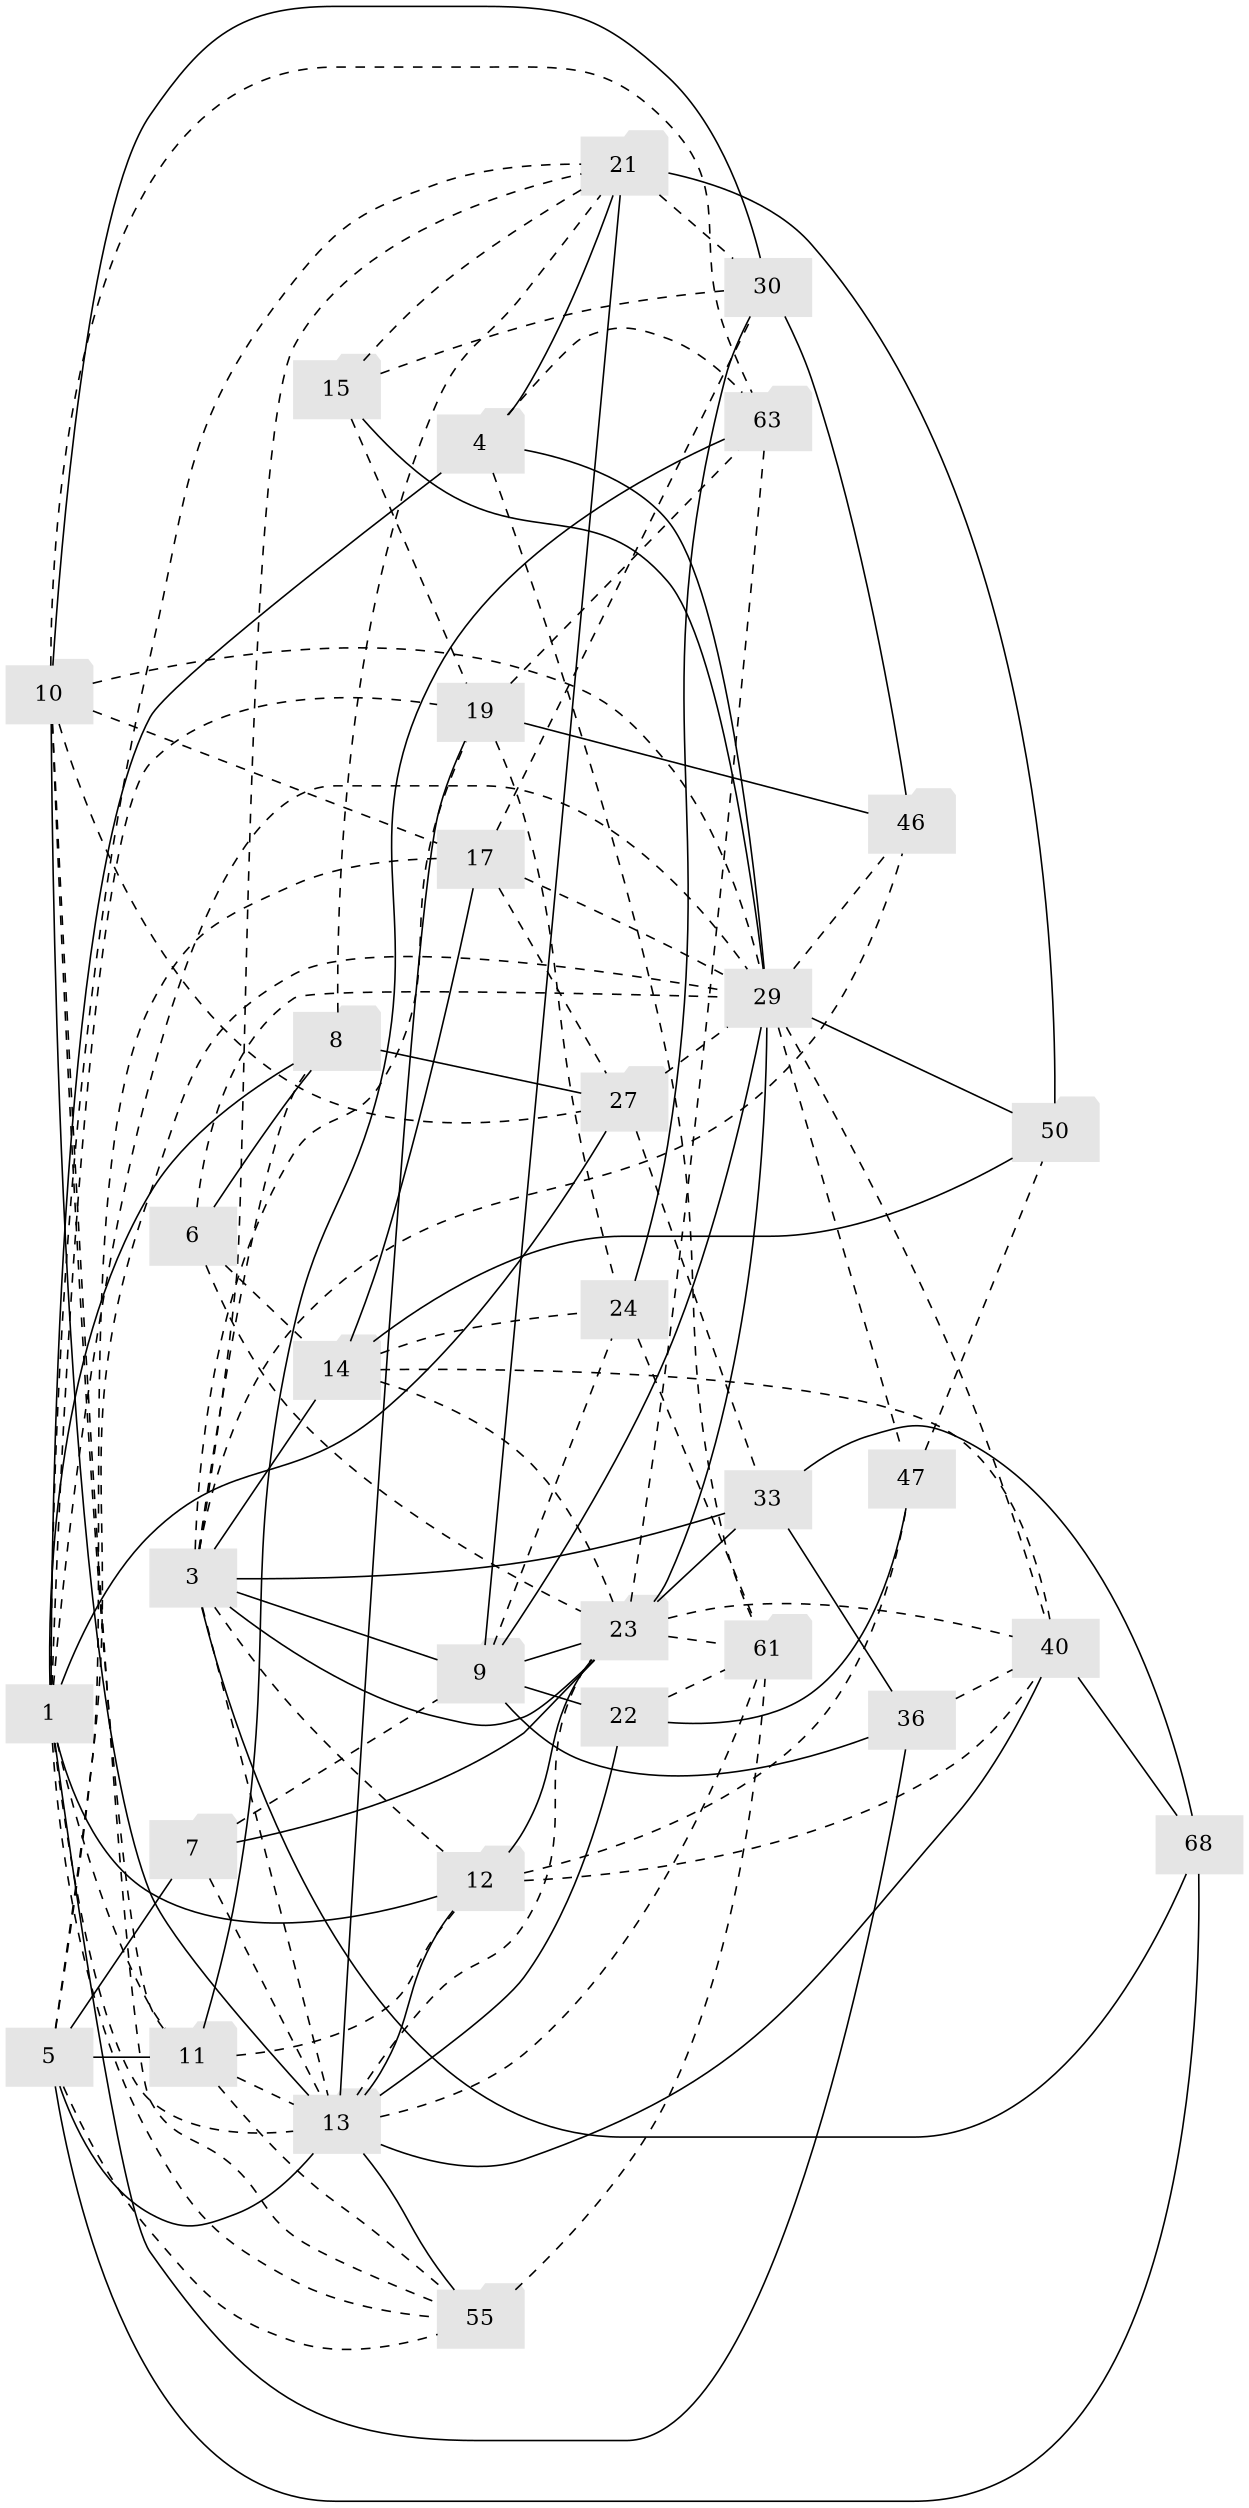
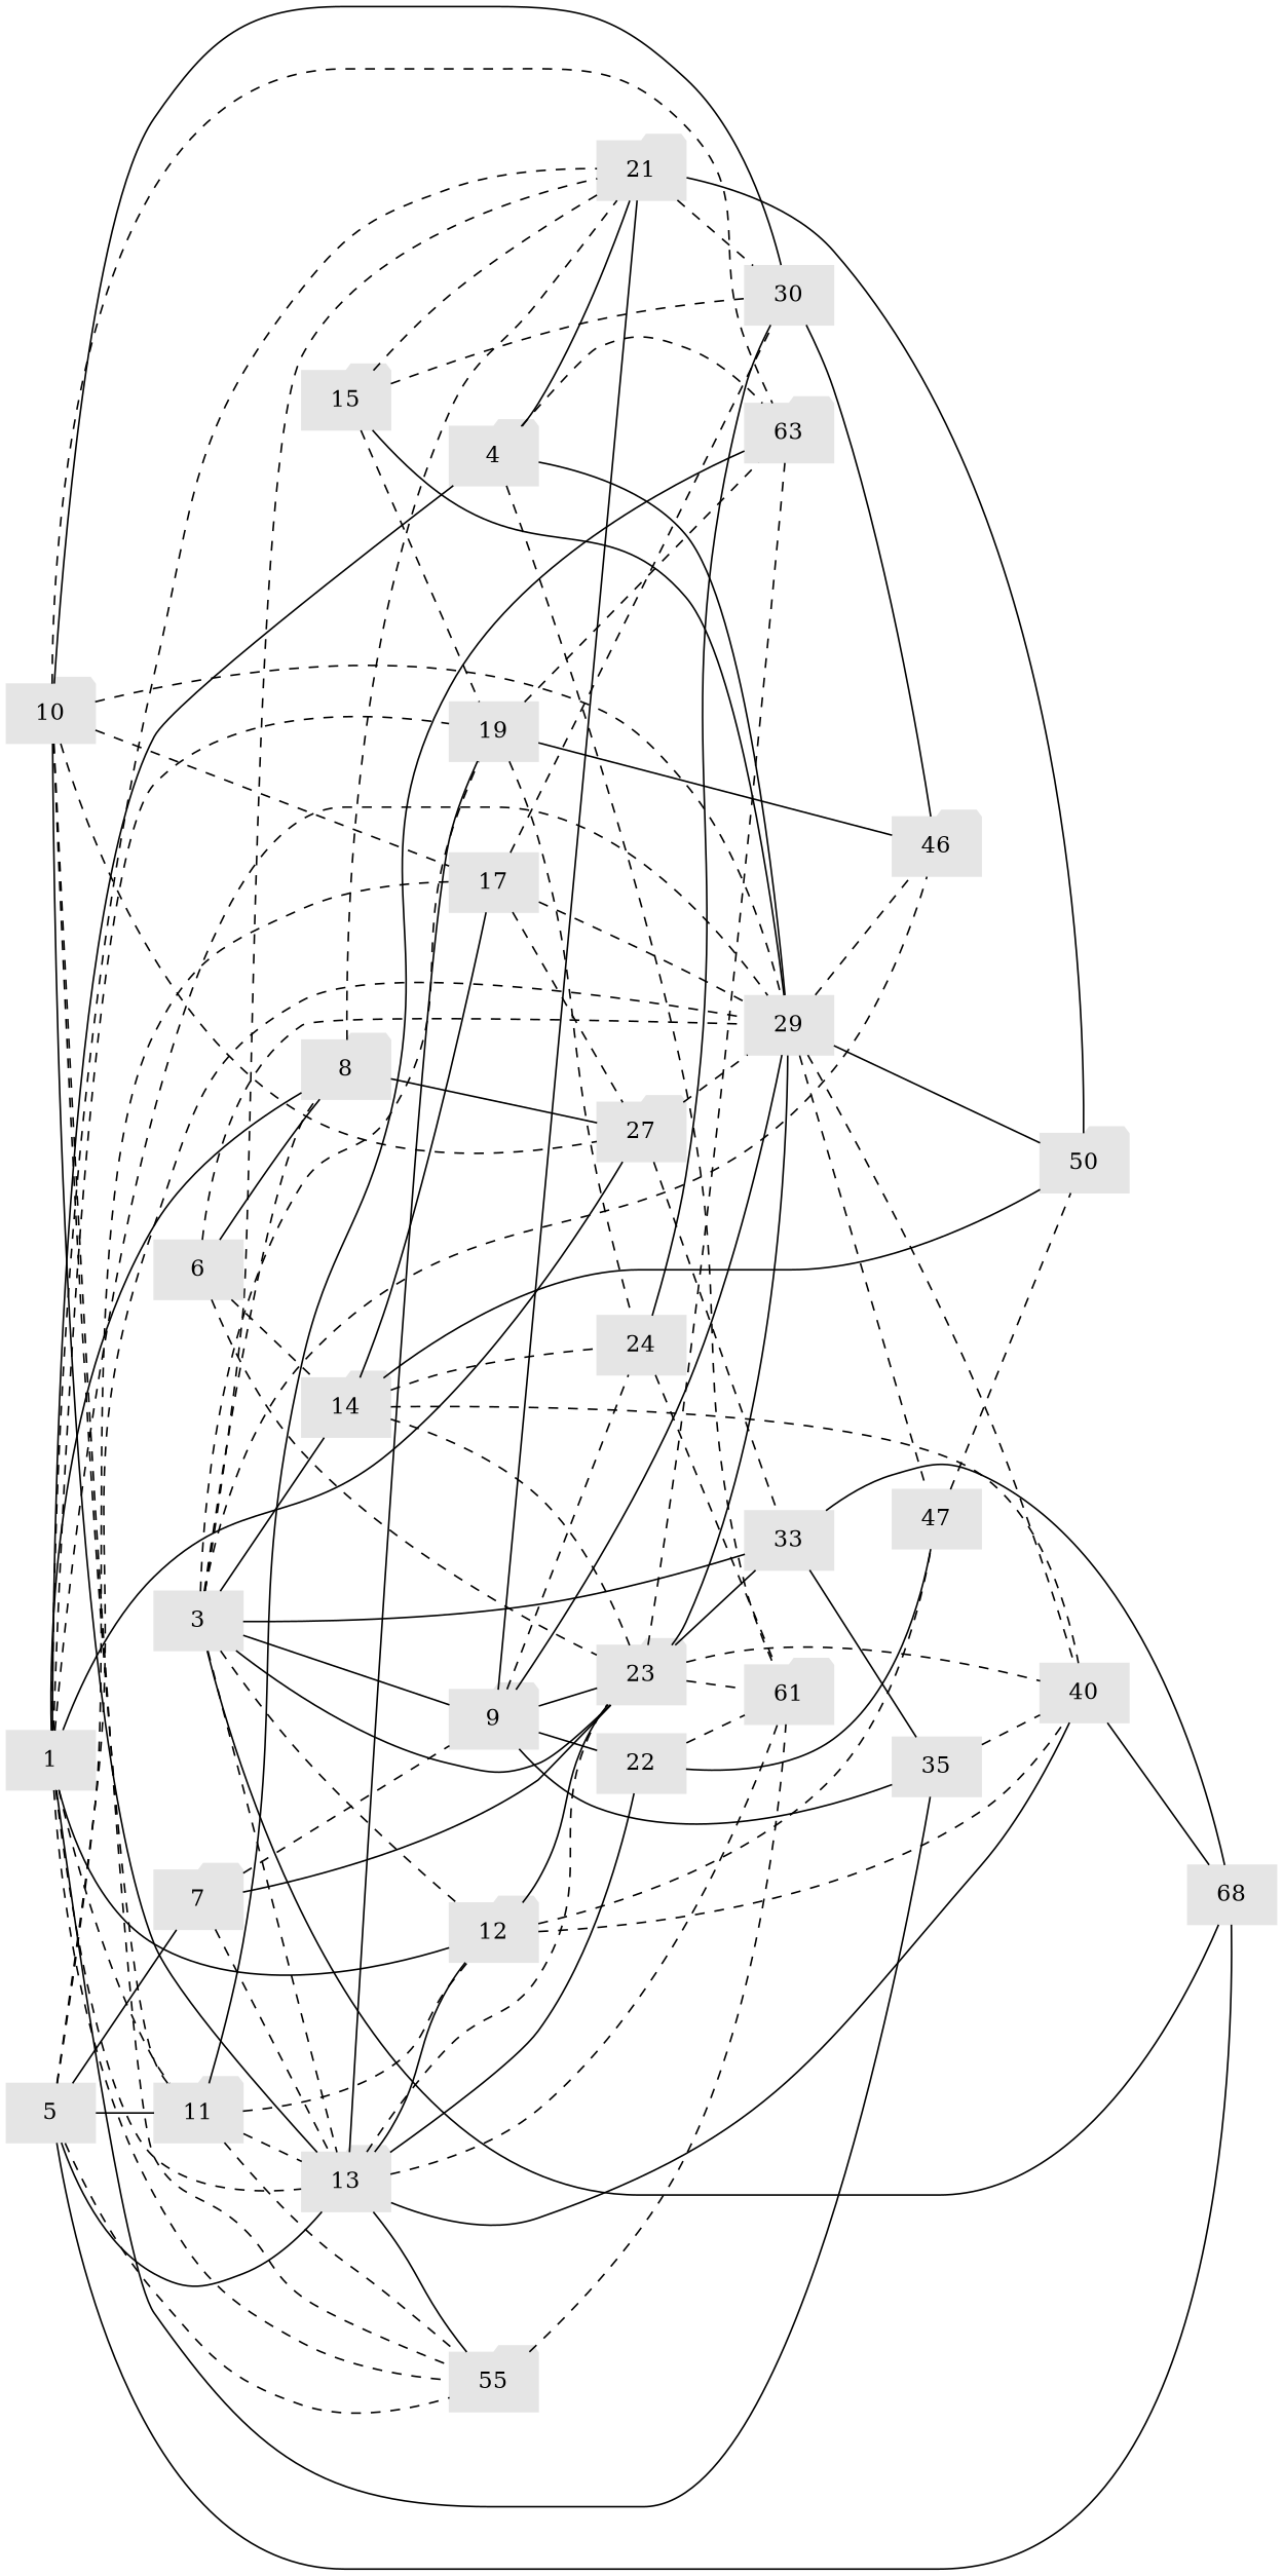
  graph {
    rankdir=LR
    node [color=gray90 shape=folder style=filled]
    edge [style=dashed]
    1 [shape=box super="+39+18+2"]
    4 [super="+64"]
    8 [super="+58"]
    11 [super="+28+51"]
    12 [super="+66+74"]
    13 [super="+16+20"]
    19 [shape=box super="+25"]
    21 [super="+36+76"]
    27 [super="+52"]
    29 [shape=box super="+45+53+44"]
-   35 [shape=box label=36]
+   35 [shape=box]
    55 [super="+80"]
    61 [super="+75"]
    63
    23 [super="+57+38+32"]
    40 [shape=box super="+42+56"]
    47 [shape=box]
    22 [shape=box]
    46
    24 [shape=box super="+62"]
    30 [shape=box super="+65"]
    50
    33 [shape=box super="+71"]
    3 [shape=box super="+31+34"]
    9 [super="+26+69"]
    14 [super="+73+78"]
    68 [shape=box]
    17 [shape=box super="+77"]
    5 [shape=box super="+82+48"]
    7
    6 [shape=box]
    10 [super="+49+37"]
    15
    1 -- 4 [style=solid]
    1 -- 8 [style=solid]
    1 -- 11
    1 -- 12 [style=solid]
    1 -- 13 [weight=2]
    1 -- 19
    1 -- 21
    1 -- 27 [style=solid]
    1 -- 29
    1 -- 35 [style=solid]
    1 -- 55
    4 -- 21 [style=solid]
    4 -- 29 [style=solid weight=2]
    4 -- 61
    4 -- 63
    8 -- 21
    8 -- 27 [style=solid]
    11 -- 12 [weight=2]
    11 -- 13
    11 -- 55
    11 -- 63 [style=solid]
    12 -- 23 [style=solid]
    12 -- 40
    12 -- 47
    13 -- 12 [style=solid]
    13 -- 19 [style=solid weight=2]
    13 -- 55 [style=solid]
    13 -- 61
    13 -- 23
    13 -- 40 [style=solid]
    13 -- 22 [style=solid]
    19 -- 63
    19 -- 46 [style=solid]
    19 -- 24
    21 -- 30
    21 -- 50 [style=solid]
    27 -- 29
    27 -- 33
    29 -- 40 [weight=2]
    29 -- 47
    29 -- 46
    29 -- 50 [style=solid]
    35 -- 40
    55 -- 61
    23 -- 29 [style=solid]
    23 -- 61
    23 -- 63
    23 -- 40
    23 -- 33 [style=solid weight=2]
    40 -- 68 [style=solid]
    47 -- 50
    22 -- 61
    22 -- 47 [style=solid]
    24 -- 61
    24 -- 30 [style=solid]
    30 -- 46 [style=solid]
    33 -- 35 [style=solid]
    33 -- 68 [style=solid]
    3 -- 8 [weight=2]
    3 -- 12
    3 -- 13
    3 -- 19
    3 -- 21
    3 -- 23 [style=solid]
    3 -- 46
    3 -- 33 [style=solid]
    3 -- 9 [style=solid]
    3 -- 14 [style=solid]
    3 -- 68 [style=solid]
    9 -- 21 [style=solid]
    9 -- 29 [style=solid]
    9 -- 35 [style=solid]
    9 -- 23 [style=solid]
    9 -- 22 [style=solid]
    9 -- 24
    14 -- 23
    14 -- 40
    14 -- 24 [weight=2]
    14 -- 50 [style=solid]
    14 -- 17 [style=solid]
    17 -- 27
    17 -- 29
    17 -- 30
    5 -- 11 [style=solid]
    5 -- 13 [style=solid]
    5 -- 29
    5 -- 55
    5 -- 68 [style=solid]
    5 -- 17
    5 -- 7 [style=solid]
    7 -- 13
    7 -- 23 [style=solid]
    7 -- 9
    6 -- 8 [style=solid]
    6 -- 29
    6 -- 23
    6 -- 14
    10 -- 11
    10 -- 13 [style=solid]
    10 -- 27
    10 -- 29
    10 -- 55
    10 -- 63
    10 -- 30 [style=solid]
    10 -- 17
    15 -- 19
    15 -- 21
    15 -- 29 [style=solid]
    15 -- 30
  }
